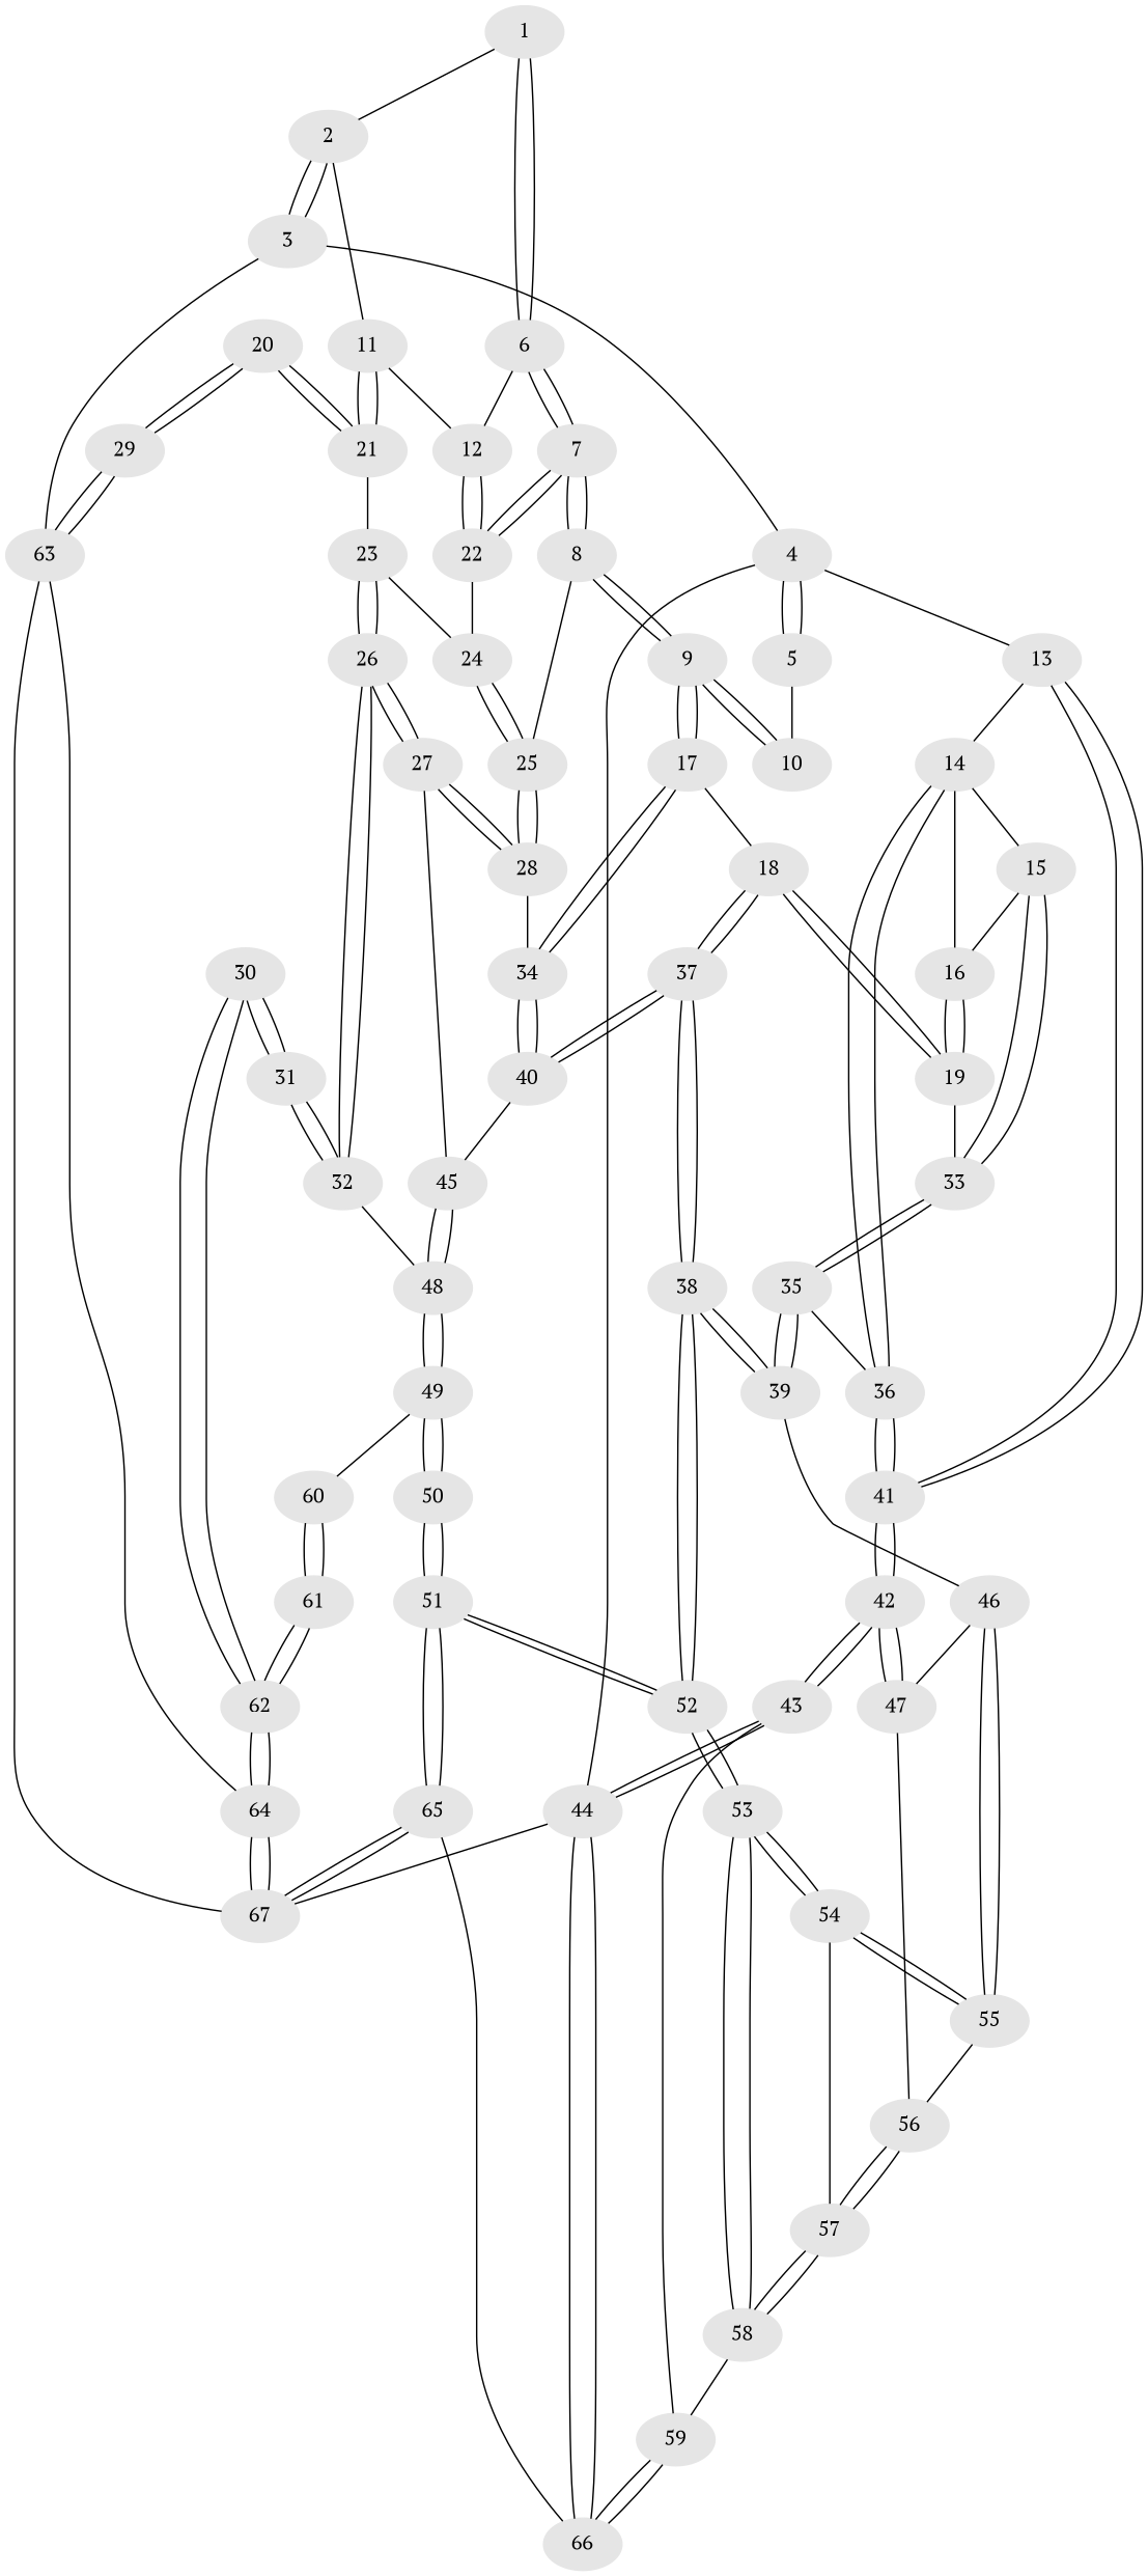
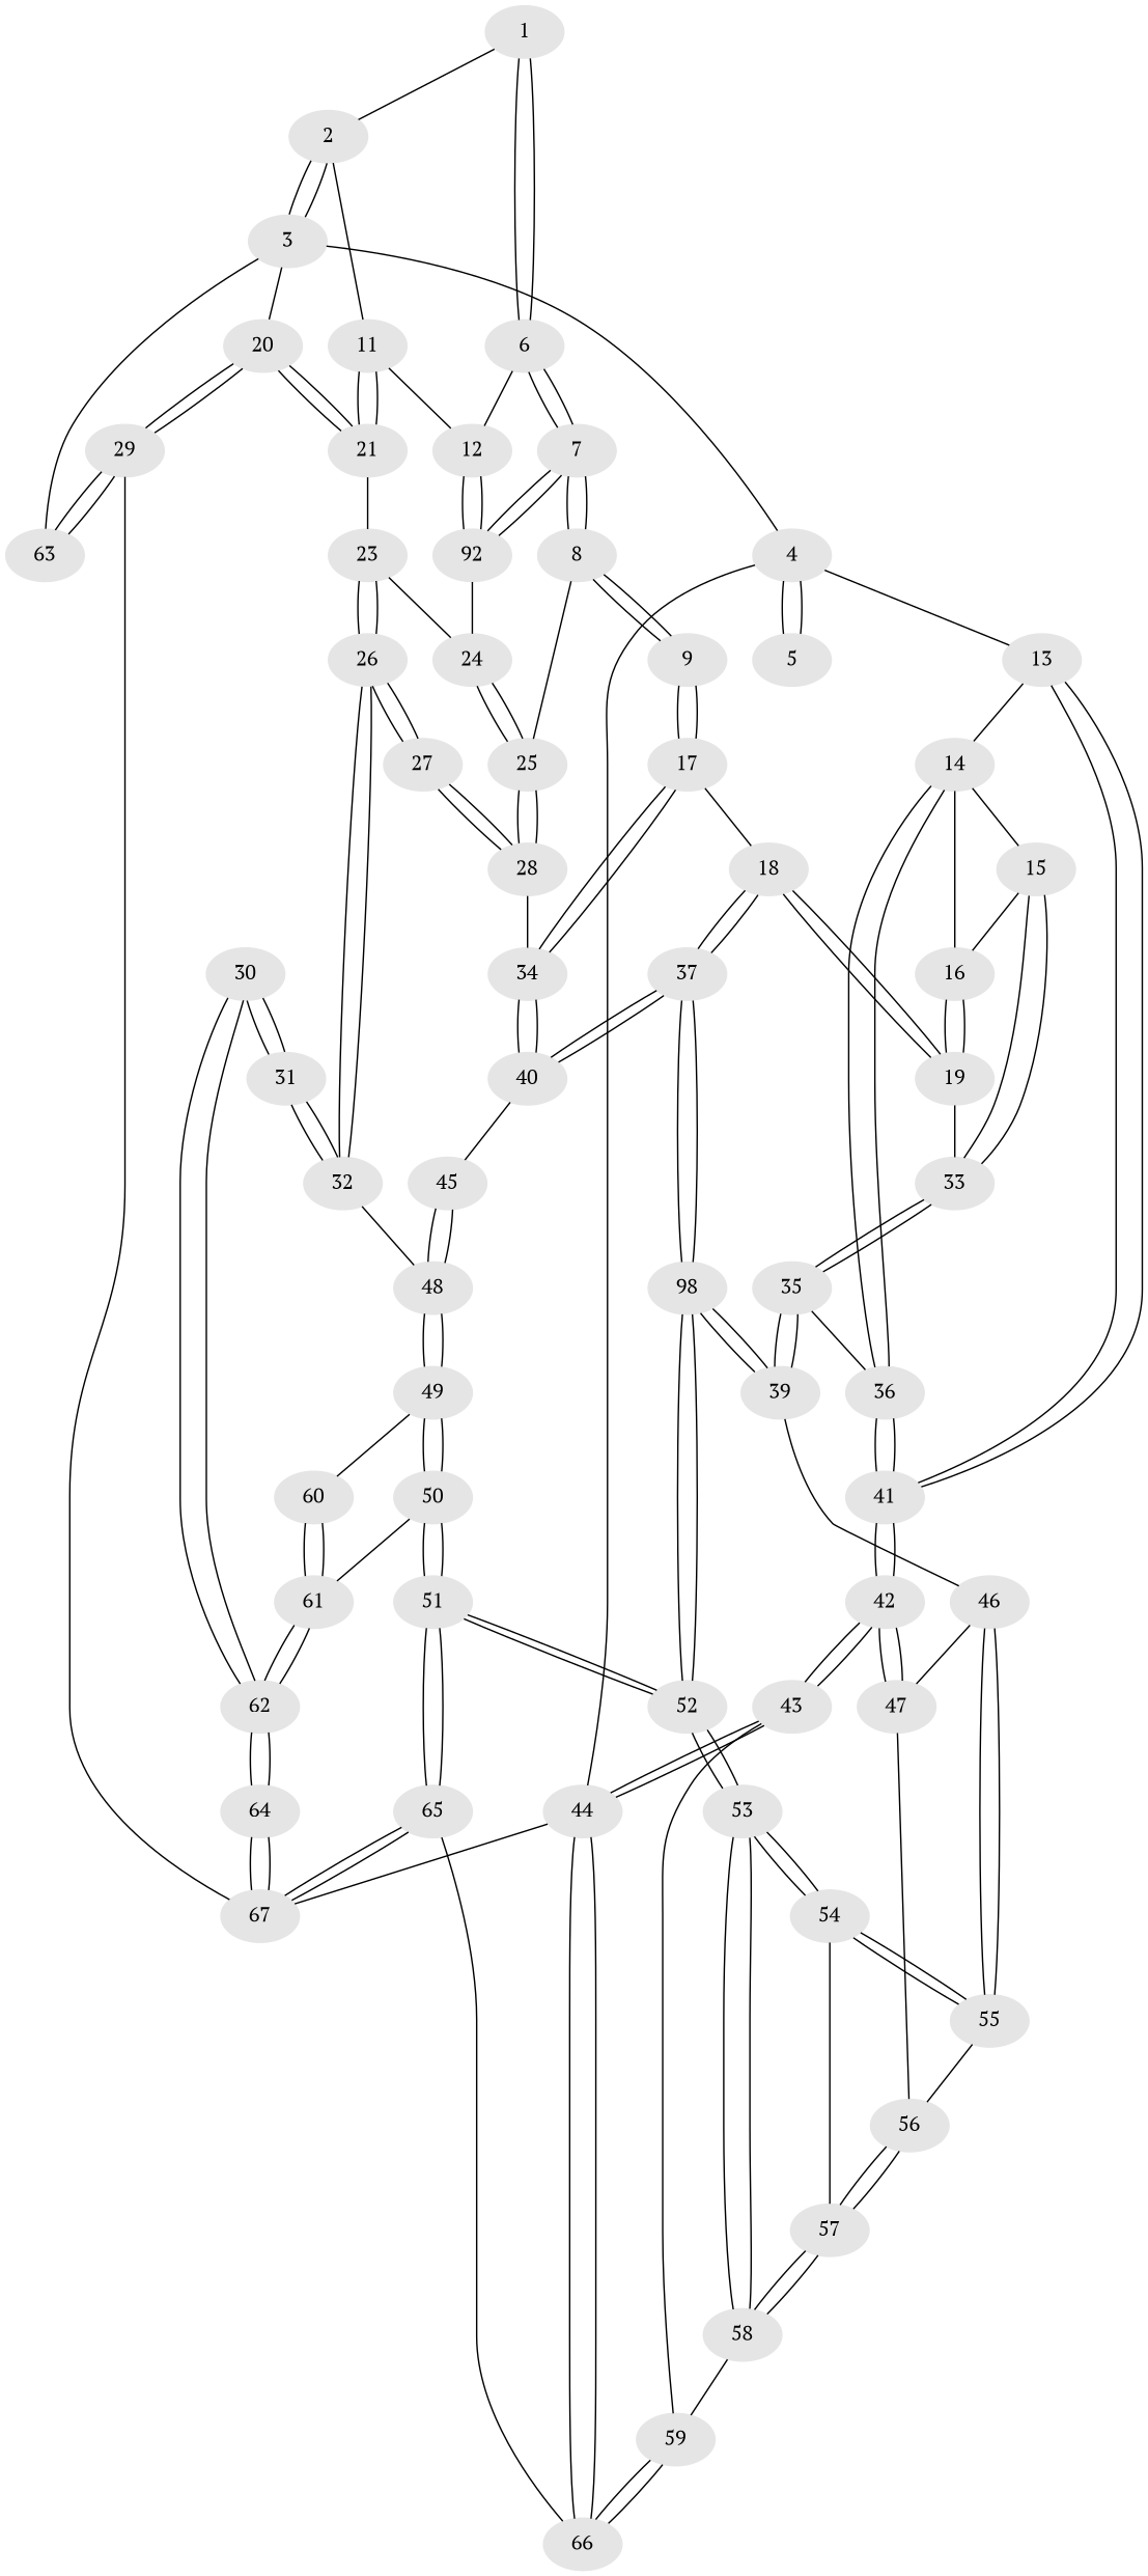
  graph {
    fontname="PT Serif"
    node [color=gray90 fontname="PT Serif" style=filled]
    edge [fontname="PT Serif"]
    1
    2
    6
    3
    11
    7
    12
    4
    20
    63
    21
    5
    13
    44
    29
    67
    64
-   10
    14
    41
    66
    8
-   22
+   22 [label=92]
    9
    25
    24
    17
    28
    18
    34
    16
    19
    23
    15
    36
    42
    33
    35
    37
    40
-   38
+   38 [label=98]
    26
    27
    32
    45
    48
    30
    31
    62
    60
    61
    49
    39
    46
    52
    53
    47
    55
    43
    59
    56
    57
    50
    51
    65
    54
    58
    1 -- 2
    1 -- 6
    1 -- 6
    2 -- 3
    2 -- 3
    2 -- 11
    6 -- 7
    6 -- 7
    6 -- 12
    3 -- 4
+   3 -- 20
    3 -- 63
    11 -- 12
    11 -- 21
    11 -- 21
    7 -- 8
    7 -- 8
    7 -- 22
    7 -- 22
    12 -- 22
    12 -- 22
    4 -- 5
    4 -- 5
    4 -- 13
    4 -- 44
    20 -- 21
    20 -- 21
    20 -- 29
    20 -- 29
-   63 -- 67
-   63 -- 64
+   29 -- 67
    21 -- 23
-   5 -- 10
    13 -- 14
    13 -- 41
    13 -- 41
    44 -- 67
    44 -- 66
    44 -- 66
    29 -- 63
    29 -- 63
    64 -- 67
    64 -- 67
    14 -- 16
    14 -- 15
    14 -- 36
    14 -- 36
    41 -- 42
    41 -- 42
    8 -- 9
    8 -- 9
    8 -- 25
    22 -- 24
-   9 -- 10
-   9 -- 10
    9 -- 17
    9 -- 17
    25 -- 28
    25 -- 28
    24 -- 25
    24 -- 25
    17 -- 18
    17 -- 34
    17 -- 34
    28 -- 34
    18 -- 19
    18 -- 19
    18 -- 37
    18 -- 37
    34 -- 40
    34 -- 40
    16 -- 19
    16 -- 19
    19 -- 33
    23 -- 24
    23 -- 26
    23 -- 26
    15 -- 16
    15 -- 33
    15 -- 33
    36 -- 41
    36 -- 41
    42 -- 47
    42 -- 47
    42 -- 43
    42 -- 43
    33 -- 35
    33 -- 35
    35 -- 36
    35 -- 39
    35 -- 39
    37 -- 40
    37 -- 40
    37 -- 38
    37 -- 38
    40 -- 45
    38 -- 39
    38 -- 39
    38 -- 52
    38 -- 52
    26 -- 27
    26 -- 27
    26 -- 32
    26 -- 32
    27 -- 28
    27 -- 28
-   27 -- 45
    32 -- 48
    45 -- 48
    45 -- 48
    48 -- 49
    48 -- 49
    30 -- 31
    30 -- 31
    30 -- 62
    30 -- 62
    31 -- 32
    31 -- 32
    62 -- 64
    62 -- 64
    60 -- 61
    60 -- 61
    61 -- 62
    61 -- 62
    49 -- 60
    49 -- 50
    49 -- 50
    39 -- 46
    46 -- 47
    46 -- 55
    46 -- 55
    52 -- 53
    52 -- 53
    53 -- 54
    53 -- 54
    53 -- 58
    53 -- 58
    47 -- 56
    55 -- 56
    43 -- 44
    43 -- 44
    43 -- 59
    59 -- 66
    59 -- 66
    56 -- 57
    56 -- 57
    57 -- 58
    57 -- 58
+   50 -- 61
    50 -- 51
    50 -- 51
    51 -- 52
    51 -- 52
    51 -- 65
    51 -- 65
    65 -- 67
    65 -- 67
    65 -- 66
    54 -- 55
    54 -- 55
    54 -- 57
    58 -- 59
  }
